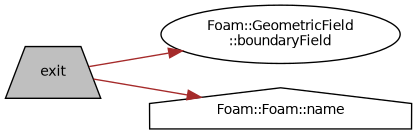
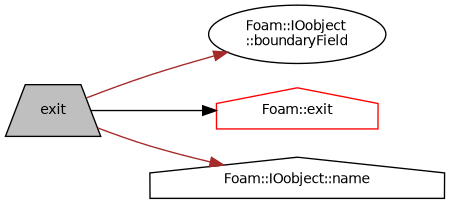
  digraph {
    rankdir=LR
    node [color=black fontname=Helvetica fontsize=10 shape=house]
    edge [color=brown fontname=Helvetica fontsize=10 labelfontname=Helvetica labelfontsize=10 style=solid]
    n1 [fillcolor=grey75 fontcolor=black height=0.2 label=exit shape=trapezium style=filled width=0.4]
-   n2 [height=0.2 label="Foam::GeometricField\l::boundaryField" shape=ellipse width=0.4]
-   n4 [height=0.2 label="Foam::Foam::name" width=0.4]
+   n2 [height=0.2 label="Foam::IOobject\l::boundaryField" shape=ellipse width=0.4]
+   n3 [color=red height=0.2 label="Foam::exit" width=0.4]
+   n4 [height=0.2 label="Foam::IOobject::name" width=0.4]
    n1 -> n2
+   n1 -> n3 [color=black]
    n1 -> n4
  }
